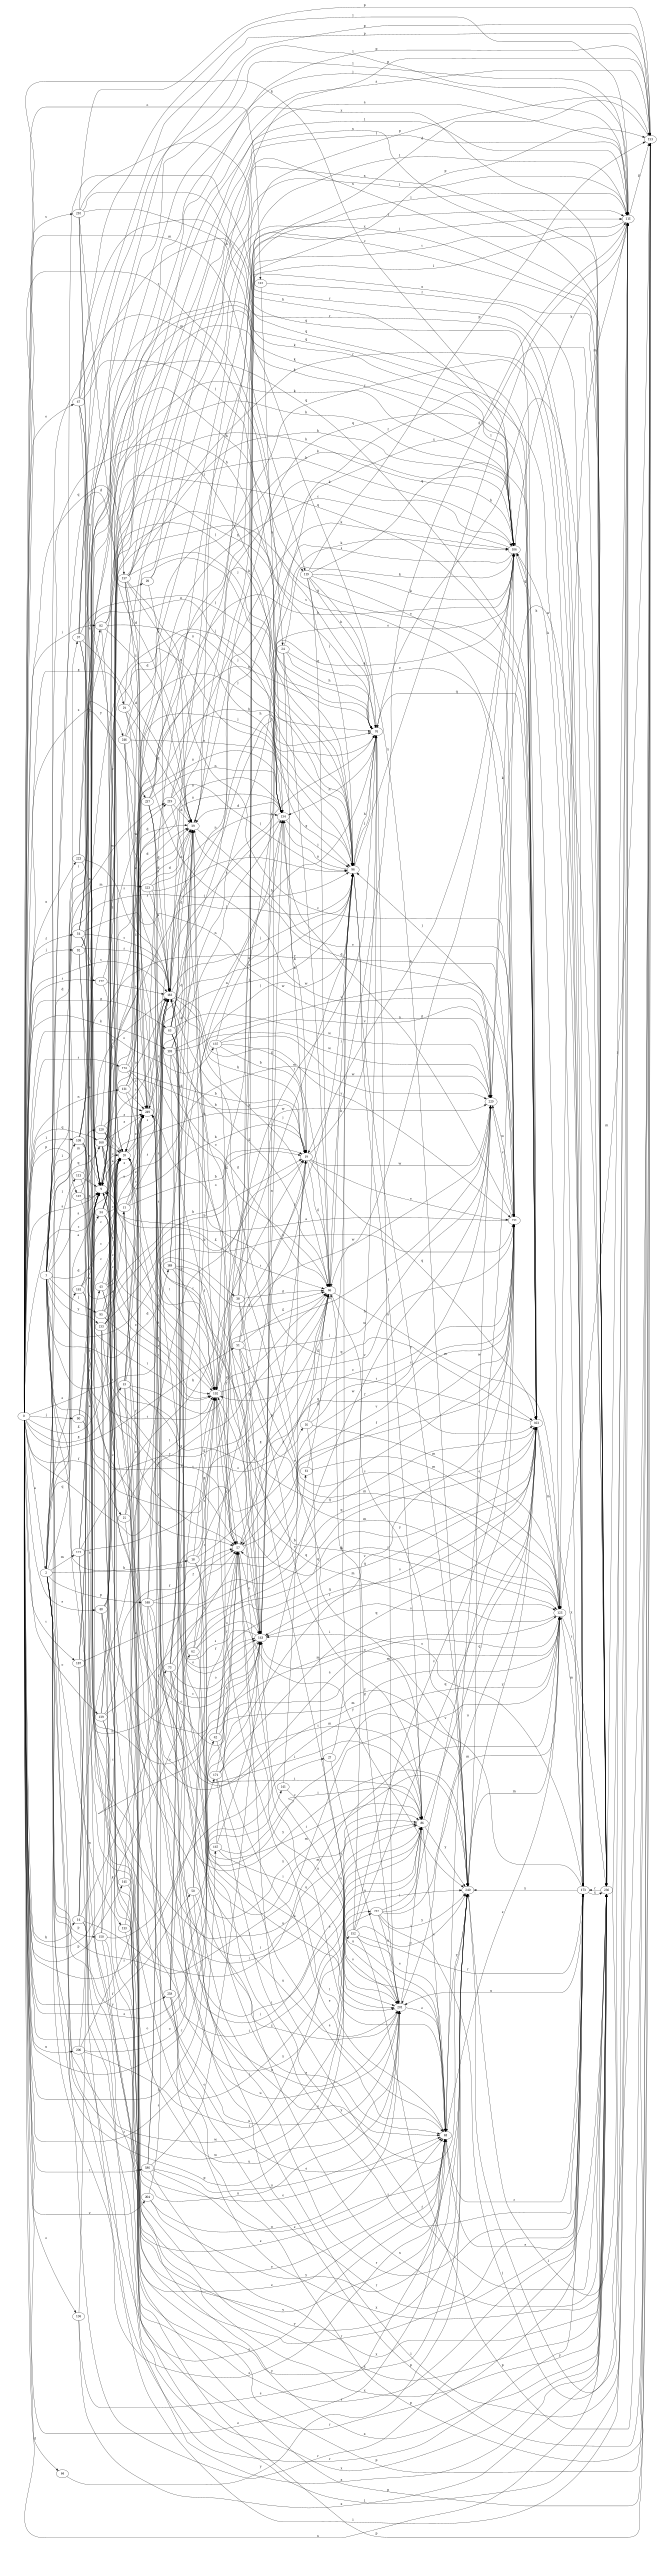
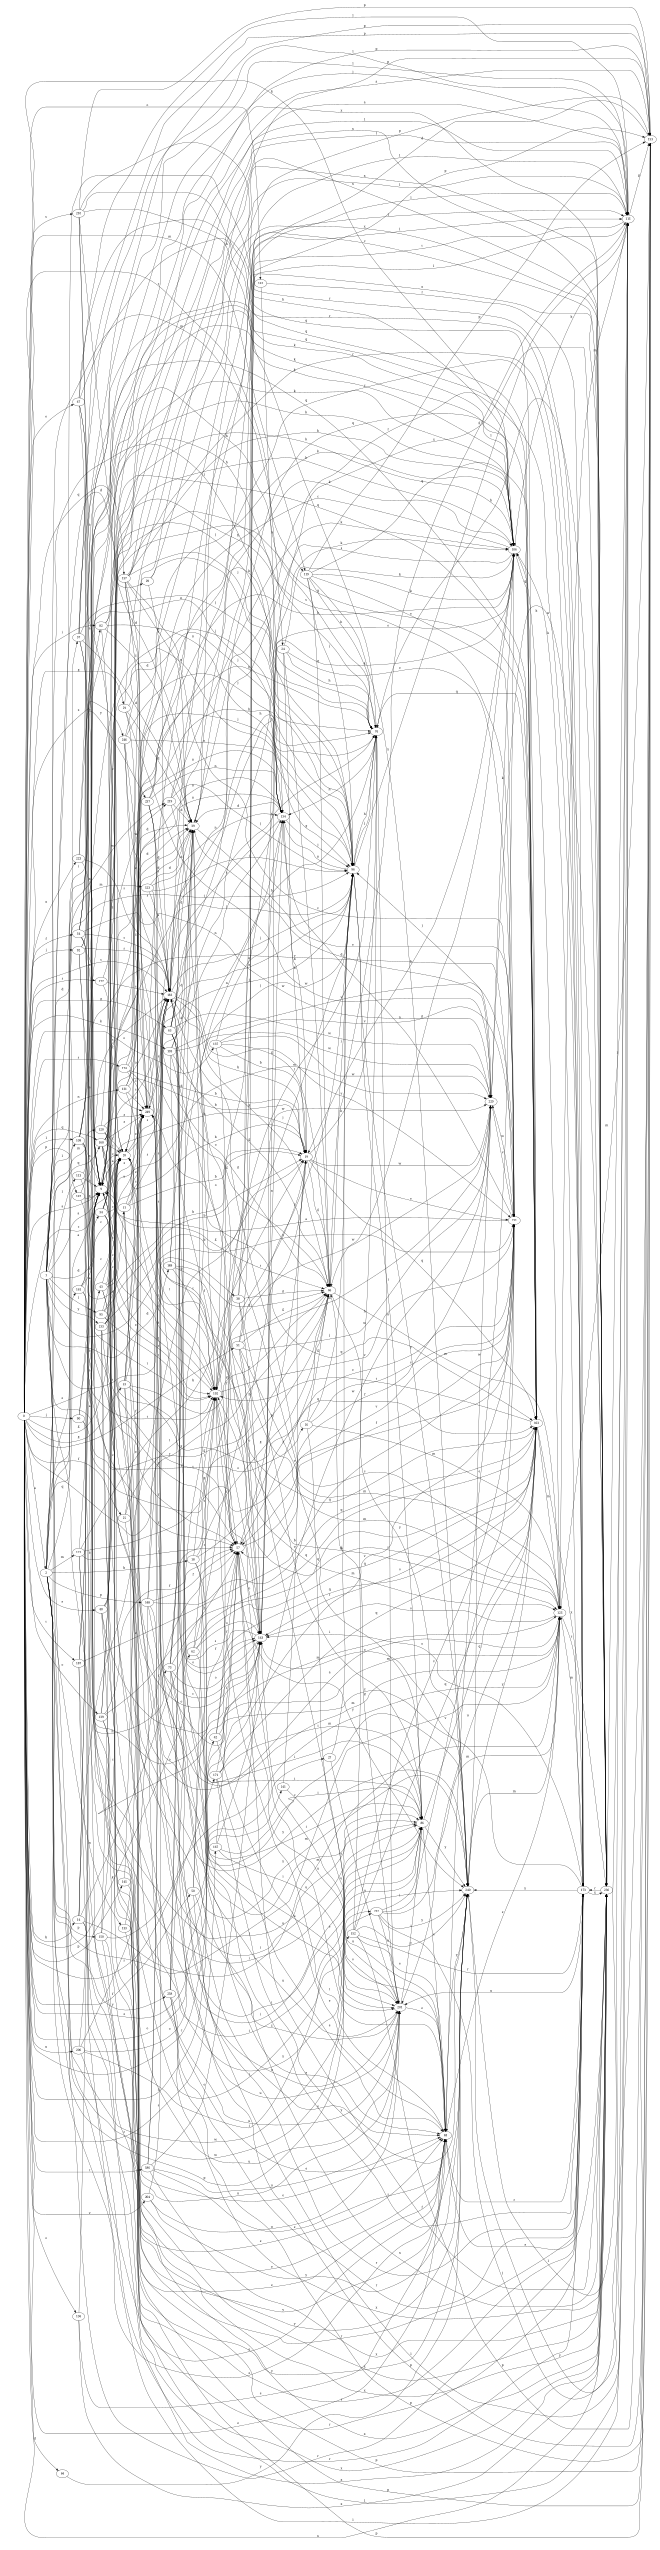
  strict digraph {
    fontname="Noto Serif"
    rankdir=LR
    node [fontname="Noto Serif"]
    edge [fontname="Noto Serif"]
    0
    2
    9
    14
    24
    27
    28
    40
    42
    43
    47
    48
    50
    51
    54
    55
    59
    61
    62
    63
    64
    65
    66
    82
    90
    92
    103
    106
    109
    119
    131
    136
    137
    139
    141
    143
    145
    147
    157
    160
    167
    171
    174
    177
    183
    186
    187
    200
    204
    210
    223
    230
    241
    246
    96
    212
    18
    121
    123
    125
    133
    148
    150
    152
    161
    219
    238
    76
    163
    192
    115
    220
    211
    19
    201
    249
    173
    240
    134
    57
    86
    153
    39
    1
    29
    34
    37
    38
    56
    73
-   83
    95
    113
    120
    188
    233
    237
    0 -> 2 [label=a]
    0 -> 9 [label=a]
    0 -> 14 [label=b]
    0 -> 24 [label=c]
    0 -> 27 [label=c]
    0 -> 28 [label=c]
    0 -> 40 [label=e]
    0 -> 42 [label=e]
    0 -> 43 [label=e]
    0 -> 47 [label=e]
    0 -> 48 [label=e]
    0 -> 50 [label=f]
    0 -> 51 [label=f]
    0 -> 54 [label=f]
    0 -> 55 [label=f]
    0 -> 59 [label=g]
    0 -> 61 [label=g]
    0 -> 62 [label=g]
    0 -> 63 [label=g]
    0 -> 64 [label=g]
    0 -> 65 [label=g]
    0 -> 66 [label=g]
    0 -> 82 [label=i]
    0 -> 90 [label=j]
    0 -> 92 [label=j]
    0 -> 103 [label=k]
    0 -> 106 [label=k]
    0 -> 109 [label=l]
    0 -> 119 [label=m]
    0 -> 131 [label=n]
    0 -> 136 [label=o]
    0 -> 137 [label=o]
    0 -> 139 [label=o]
    0 -> 141 [label=o]
    0 -> 143 [label=o]
    0 -> 145 [label=p]
    0 -> 147 [label=p]
    0 -> 157 [label=q]
    0 -> 160 [label=q]
    0 -> 167 [label=r]
    0 -> 171 [label=r]
    0 -> 174 [label=s]
    0 -> 177 [label=s]
    0 -> 183 [label=s]
    0 -> 186 [label=t]
    0 -> 187 [label=t]
    0 -> 200 [label=u]
    0 -> 204 [label=v]
    0 -> 210 [label=v]
    0 -> 223 [label=x]
    0 -> 230 [label=x]
    0 -> 241 [label=z]
    0 -> 246 [label=z]
    2 -> 9 [label=a]
    2 -> 48 [label=e]
    2 -> 106 [label=k]
    2 -> 183 [label=s]
    2 -> 96 [label=j]
    2 -> 212 [label=w]
    2 -> 18 [label=b]
    2 -> 121 [label=m]
    2 -> 123 [label=m]
    2 -> 125 [label=m]
    2 -> 133 [label=n]
    2 -> 148 [label=p]
    2 -> 150 [label=p]
    2 -> 152 [label=p]
    2 -> 161 [label=q]
    2 -> 219 [label=w]
    2 -> 238 [label=y]
    9 -> 28 [label=c]
    9 -> 219 [label=w]
    9 -> 76 [label=h]
    9 -> 163 [label=q]
    9 -> 192 [label=t]
    14 -> 9 [label=a]
    14 -> 28 [label=c]
    14 -> 230 [label=x]
    14 -> 125 [label=m]
    14 -> 163 [label=q]
    14 -> 115 [label=l]
    14 -> 220 [label=w]
    24 -> 66 [label=g]
    24 -> 106 [label=k]
    24 -> 76 [label=h]
    24 -> 211 [label=v]
    24 -> 19 [label=b]
    27 -> 96 [label=j]
    27 -> 201 [label=u]
    28 -> 9 [label=a]
    28 -> 183 [label=s]
    28 -> 163 [label=q]
    28 -> 19 [label=b]
    28 -> 249 [label=z]
    40 -> 28 [label=c]
    40 -> 106 [label=k]
    40 -> 143 [label=o]
    40 -> 173 [label=r]
    40 -> 240 [label=y]
    40 -> 134 [label=n]
    42 -> 48 [label=e]
    42 -> 106 [label=k]
    42 -> 125 [label=m]
    42 -> 57 [label=f]
    43 -> 28 [label=c]
    43 -> 220 [label=w]
    43 -> 249 [label=z]
    43 -> 240 [label=y]
    43 -> 134 [label=n]
    43 -> 57 [label=f]
    47 -> 9 [label=a]
    47 -> 48 [label=e]
    47 -> 106 [label=k]
-   47 -> 96 [label=j]
    47 -> 163 [label=q]
    47 -> 115 [label=l]
    47 -> 249 [label=z]
    48 -> 143 [label=o]
    48 -> 192 [label=t]
    48 -> 173 [label=r]
    48 -> 240 [label=y]
    50 -> 48 [label=e]
    50 -> 192 [label=t]
    50 -> 115 [label=l]
    50 -> 57 [label=f]
    51 -> 48 [label=e]
    51 -> 66 [label=g]
    51 -> 143 [label=o]
    51 -> 96 [label=j]
    51 -> 115 [label=l]
    51 -> 220 [label=w]
    51 -> 86 [label=i]
    54 -> 9 [label=a]
    54 -> 183 [label=s]
    54 -> 163 [label=q]
    54 -> 220 [label=w]
    54 -> 173 [label=r]
    54 -> 57 [label=f]
    54 -> 86 [label=i]
    54 -> 153 [label=p]
    55 -> 230 [label=x]
    55 -> 192 [label=t]
    55 -> 249 [label=z]
    59 -> 230 [label=x]
    59 -> 96 [label=j]
    59 -> 220 [label=w]
    59 -> 249 [label=z]
    59 -> 39 [label=d]
    61 -> 183 [label=s]
    61 -> 230 [label=x]
    61 -> 76 [label=h]
    61 -> 19 [label=b]
    61 -> 201 [label=u]
    61 -> 249 [label=z]
    62 -> 143 [label=o]
    62 -> 163 [label=q]
    62 -> 192 [label=t]
    62 -> 19 [label=b]
    62 -> 86 [label=i]
    63 -> 66 [label=g]
    63 -> 106 [label=k]
    63 -> 230 [label=x]
    63 -> 76 [label=h]
    63 -> 163 [label=q]
    63 -> 249 [label=z]
    63 -> 86 [label=i]
    63 -> 39 [label=d]
    64 -> 240 [label=y]
    65 -> 48 [label=e]
    65 -> 143 [label=o]
    65 -> 76 [label=h]
    65 -> 163 [label=q]
    65 -> 115 [label=l]
    65 -> 220 [label=w]
    65 -> 201 [label=u]
    65 -> 57 [label=f]
    65 -> 39 [label=d]
    66 -> 96 [label=j]
    66 -> 125 [label=m]
    66 -> 240 [label=y]
    66 -> 57 [label=f]
    82 -> 28 [label=c]
    82 -> 106 [label=k]
    82 -> 163 [label=q]
    82 -> 134 [label=n]
    82 -> 39 [label=d]
    90 -> 9 [label=a]
    90 -> 28 [label=c]
    90 -> 211 [label=v]
    90 -> 173 [label=r]
    92 -> 9 [label=a]
    92 -> 183 [label=s]
    92 -> 96 [label=j]
    92 -> 115 [label=l]
    92 -> 86 [label=i]
    103 -> 66 [label=g]
    103 -> 106 [label=k]
    103 -> 125 [label=m]
    103 -> 220 [label=w]
    103 -> 211 [label=v]
    103 -> 86 [label=i]
    103 -> 39 [label=d]
    106 -> 28 [label=c]
    106 -> 48 [label=e]
    106 -> 66 [label=g]
    106 -> 143 [label=o]
    106 -> 183 [label=s]
    106 -> 163 [label=q]
    106 -> 19 [label=b]
    109 -> 9 [label=a]
    109 -> 143 [label=o]
    109 -> 96 [label=j]
    109 -> 115 [label=l]
    109 -> 211 [label=v]
    109 -> 134 [label=n]
    109 -> 57 [label=f]
    109 -> 86 [label=i]
    119 -> 66 [label=g]
    119 -> 106 [label=k]
    119 -> 96 [label=j]
    119 -> 76 [label=h]
    119 -> 163 [label=q]
    119 -> 211 [label=v]
    119 -> 240 [label=y]
    119 -> 153 [label=p]
    131 -> 48 [label=e]
    131 -> 96 [label=j]
    131 -> 76 [label=h]
    131 -> 19 [label=b]
    131 -> 249 [label=z]
    136 -> 9 [label=a]
    136 -> 48 [label=e]
    136 -> 230 [label=x]
    137 -> 66 [label=g]
    137 -> 220 [label=w]
    137 -> 211 [label=v]
    137 -> 19 [label=b]
    137 -> 134 [label=n]
    137 -> 57 [label=f]
    139 -> 28 [label=c]
    139 -> 48 [label=e]
    139 -> 163 [label=q]
    139 -> 57 [label=f]
    139 -> 86 [label=i]
    139 -> 39 [label=d]
    141 -> 173 [label=r]
    141 -> 134 [label=n]
    143 -> 28 [label=c]
    143 -> 183 [label=s]
    143 -> 230 [label=x]
    143 -> 134 [label=n]
    145 -> 249 [label=z]
    145 -> 240 [label=y]
    147 -> 9 [label=a]
    147 -> 106 [label=k]
    147 -> 125 [label=m]
    157 -> 66 [label=g]
    157 -> 106 [label=k]
    157 -> 230 [label=x]
    157 -> 96 [label=j]
    157 -> 125 [label=m]
    157 -> 115 [label=l]
    157 -> 211 [label=v]
    157 -> 249 [label=z]
    157 -> 173 [label=r]
    157 -> 39 [label=d]
    160 -> 28 [label=c]
    160 -> 66 [label=g]
    160 -> 106 [label=k]
    160 -> 96 [label=j]
    160 -> 192 [label=t]
    160 -> 115 [label=l]
    160 -> 249 [label=z]
    160 -> 173 [label=r]
    160 -> 153 [label=p]
    160 -> 39 [label=d]
    167 -> 220 [label=w]
    167 -> 201 [label=u]
    167 -> 57 [label=f]
    167 -> 86 [label=i]
    171 -> 48 [label=e]
    171 -> 163 [label=q]
    171 -> 211 [label=v]
    171 -> 240 [label=y]
    171 -> 57 [label=f]
    171 -> 86 [label=i]
    174 -> 192 [label=t]
    174 -> 19 [label=b]
    174 -> 249 [label=z]
    174 -> 153 [label=p]
    174 -> 39 [label=d]
    177 -> 28 [label=c]
    177 -> 183 [label=s]
    177 -> 211 [label=v]
    183 -> 9 [label=a]
    183 -> 66 [label=g]
    183 -> 96 [label=j]
    183 -> 76 [label=h]
    183 -> 115 [label=l]
    183 -> 211 [label=v]
    183 -> 19 [label=b]
    183 -> 86 [label=i]
    183 -> 39 [label=d]
    186 -> 48 [label=e]
    186 -> 143 [label=o]
    186 -> 183 [label=s]
    186 -> 230 [label=x]
    186 -> 201 [label=u]
    186 -> 134 [label=n]
    187 -> 9 [label=a]
    187 -> 106 [label=k]
    187 -> 230 [label=x]
    187 -> 211 [label=v]
    187 -> 240 [label=y]
    200 -> 9 [label=a]
    200 -> 143 [label=o]
    200 -> 173 [label=r]
    200 -> 57 [label=f]
    200 -> 86 [label=i]
    204 -> 183 [label=s]
    204 -> 201 [label=u]
    204 -> 240 [label=y]
    210 -> 9 [label=a]
    210 -> 76 [label=h]
    210 -> 163 [label=q]
    210 -> 192 [label=t]
    210 -> 173 [label=r]
    210 -> 153 [label=p]
    210 -> 39 [label=d]
    223 -> 9 [label=a]
    223 -> 183 [label=s]
    223 -> 76 [label=h]
    223 -> 134 [label=n]
    230 -> 28 [label=c]
    230 -> 48 [label=e]
    230 -> 76 [label=h]
    230 -> 115 [label=l]
    230 -> 220 [label=w]
    230 -> 173 [label=r]
    230 -> 57 [label=f]
    241 -> 19 [label=b]
    241 -> 201 [label=u]
    246 -> 106 [label=k]
    246 -> 143 [label=o]
    246 -> 183 [label=s]
    246 -> 96 [label=j]
    246 -> 249 [label=z]
    246 -> 134 [label=n]
    96 -> 76 [label=h]
    96 -> 115 [label=l]
    96 -> 249 [label=z]
    96 -> 240 [label=y]
    96 -> 134 [label=n]
    96 -> 86 [label=i]
    212 -> 125 [label=m]
    212 -> 115 [label=l]
    212 -> 211 [label=v]
    212 -> 201 [label=u]
    212 -> 240 [label=y]
    212 -> 86 [label=i]
    18 -> 66 [label=g]
    18 -> 230 [label=x]
    18 -> 192 [label=t]
    18 -> 211 [label=v]
    18 -> 173 [label=r]
    121 -> 9 [label=a]
-   121 -> 28 [label=c]
+   121 -> 57 [label=c]
    121 -> 66 [label=g]
    121 -> 19 [label=b]
    121 -> 201 [label=u]
    121 -> 86 [label=i]
    123 -> 183 [label=s]
    123 -> 96 [label=j]
    123 -> 201 [label=u]
    123 -> 134 [label=n]
    123 -> 39 [label=d]
    125 -> 9 [label=a]
    125 -> 48 [label=e]
    125 -> 106 [label=k]
    125 -> 143 [label=o]
    125 -> 183 [label=s]
    125 -> 192 [label=t]
    125 -> 173 [label=r]
    133 -> 249 [label=z]
    133 -> 153 [label=p]
    148 -> 183 [label=s]
    148 -> 230 [label=x]
    148 -> 96 [label=j]
    148 -> 125 [label=m]
    148 -> 163 [label=q]
    148 -> 57 [label=f]
    148 -> 86 [label=i]
    150 -> 28 [label=c]
    150 -> 48 [label=e]
    150 -> 125 [label=m]
    150 -> 115 [label=l]
    150 -> 134 [label=n]
    152 -> 48 [label=e]
    152 -> 76 [label=h]
    152 -> 163 [label=q]
    152 -> 211 [label=v]
    152 -> 173 [label=r]
    152 -> 240 [label=y]
    152 -> 153 [label=p]
    161 -> 9 [label=a]
    161 -> 66 [label=g]
    161 -> 106 [label=k]
    161 -> 76 [label=h]
    161 -> 192 [label=t]
    219 -> 106 [label=k]
    219 -> 143 [label=o]
    219 -> 96 [label=j]
    219 -> 115 [label=l]
    219 -> 39 [label=d]
    238 -> 48 [label=e]
    238 -> 96 [label=j]
    238 -> 192 [label=t]
    238 -> 173 [label=r]
    238 -> 153 [label=p]
    238 -> 39 [label=p]
    76 -> 96 [label=j]
    76 -> 163 [label=q]
    76 -> 192 [label=t]
    76 -> 201 [label=u]
    76 -> 134 [label=n]
    163 -> 143 [label=o]
    163 -> 230 [label=x]
    163 -> 125 [label=m]
    163 -> 192 [label=t]
    163 -> 201 [label=u]
    163 -> 240 [label=y]
    192 -> 9 [label=a]
    192 -> 48 [label=e]
    192 -> 143 [label=o]
    192 -> 96 [label=j]
    192 -> 220 [label=w]
    192 -> 211 [label=v]
    192 -> 57 [label=f]
    115 -> 9 [label=a]
    115 -> 66 [label=g]
    115 -> 106 [label=k]
    115 -> 125 [label=m]
    115 -> 192 [label=t]
    115 -> 153 [label=p]
    220 -> 106 [label=k]
    220 -> 96 [label=j]
    220 -> 211 [label=v]
    220 -> 57 [label=f]
    220 -> 39 [label=d]
    211 -> 9 [label=a]
    211 -> 220 [label=w]
    211 -> 134 [label=n]
    211 -> 57 [label=f]
    19 -> 66 [label=g]
    19 -> 76 [label=h]
    19 -> 163 [label=q]
    19 -> 192 [label=t]
    19 -> 220 [label=w]
    19 -> 211 [label=v]
    201 -> 48 [label=e]
    201 -> 66 [label=g]
    201 -> 249 [label=z]
    201 -> 86 [label=i]
    249 -> 183 [label=s]
    249 -> 76 [label=h]
    249 -> 163 [label=q]
    249 -> 115 [label=l]
    173 -> 106 [label=k]
    173 -> 143 [label=o]
    173 -> 230 [label=x]
    173 -> 125 [label=m]
    173 -> 201 [label=u]
    173 -> 249 [label=z]
    173 -> 240 [label=y]
    240 -> 28 [label=c]
    240 -> 143 [label=o]
    240 -> 125 [label=m]
    240 -> 115 [label=l]
    240 -> 220 [label=w]
    134 -> 183 [label=s]
    134 -> 96 [label=j]
    134 -> 19 [label=b]
    134 -> 39 [label=d]
    57 -> 143 [label=o]
    57 -> 211 [label=v]
    57 -> 19 [label=b]
    57 -> 201 [label=u]
    57 -> 240 [label=y]
    86 -> 48 [label=e]
    86 -> 163 [label=q]
    86 -> 240 [label=y]
    153 -> 9 [label=a]
    153 -> 125 [label=m]
    153 -> 240 [label=y]
    153 -> 39 [label=d]
    39 -> 192 [label=t]
    39 -> 115 [label=l]
    39 -> 211 [label=v]
    39 -> 201 [label=u]
    39 -> 173 [label=r]
    1 -> 9 [label=a]
    1 -> 48 [label=e]
    1 -> 82 [label=i]
    1 -> 109 [label=l]
    1 -> 119 [label=m]
    1 -> 160 [label=q]
    1 -> 96 [label=j]
    1 -> 212 [label=w]
    1 -> 211 [label=v]
    1 -> 173 [label=r]
    1 -> 29 [label=d]
    1 -> 34 [label=d]
    1 -> 37 [label=d]
    1 -> 38 [label=d]
    1 -> 56 [label=f]
    1 -> 73 [label=h]
-   1 -> 83 [label=i]
    1 -> 95 [label=j]
    1 -> 113 [label=l]
    1 -> 120 [label=m]
    1 -> 188 [label=t]
    1 -> 233 [label=y]
    1 -> 237 [label=y]
    29 -> 183 [label=s]
    29 -> 96 [label=j]
    29 -> 153 [label=p]
    34 -> 28 [label=c]
    34 -> 183 [label=s]
    34 -> 230 [label=x]
    34 -> 163 [label=q]
    34 -> 192 [label=t]
    34 -> 19 [label=b]
    34 -> 201 [label=u]
    34 -> 240 [label=y]
    37 -> 9 [label=a]
    37 -> 96 [label=j]
    37 -> 163 [label=q]
    37 -> 115 [label=l]
    37 -> 57 [label=f]
    37 -> 153 [label=p]
    37 -> 39 [label=d]
    38 -> 66 [label=g]
    38 -> 143 [label=o]
    38 -> 230 [label=x]
    38 -> 86 [label=i]
    38 -> 153 [label=p]
    56 -> 66 [label=g]
    56 -> 96 [label=j]
    56 -> 125 [label=m]
    56 -> 211 [label=v]
    56 -> 201 [label=u]
    73 -> 143 [label=o]
    73 -> 220 [label=w]
    73 -> 201 [label=u]
    73 -> 173 [label=r]
    73 -> 134 [label=n]
    73 -> 57 [label=f]
    73 -> 153 [label=p]
    73 -> 39 [label=d]
-   83 -> 66 [label=g]
-   83 -> 125 [label=m]
    95 -> 28 [label=c]
    95 -> 183 [label=s]
    95 -> 192 [label=t]
    95 -> 19 [label=b]
    95 -> 240 [label=y]
    113 -> 9 [label=a]
    113 -> 230 [label=x]
    113 -> 19 [label=b]
    120 -> 28 [label=c]
    120 -> 192 [label=t]
    120 -> 249 [label=z]
    120 -> 86 [label=i]
    120 -> 153 [label=p]
    188 -> 66 [label=g]
    188 -> 125 [label=m]
    188 -> 76 [label=h]
    188 -> 192 [label=t]
    188 -> 39 [label=d]
    233 -> 28 [label=c]
    233 -> 143 [label=o]
    233 -> 230 [label=x]
    233 -> 19 [label=b]
    233 -> 201 [label=u]
    233 -> 249 [label=a]
    233 -> 153 [label=p]
    237 -> 66 [label=g]
    237 -> 106 [label=k]
    237 -> 183 [label=s]
    237 -> 125 [label=m]
    237 -> 173 [label=r]
    237 -> 134 [label=n]
  }
